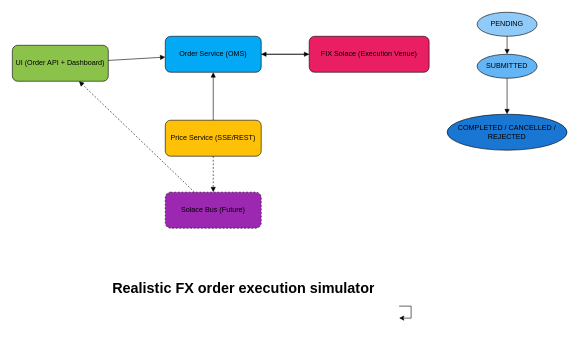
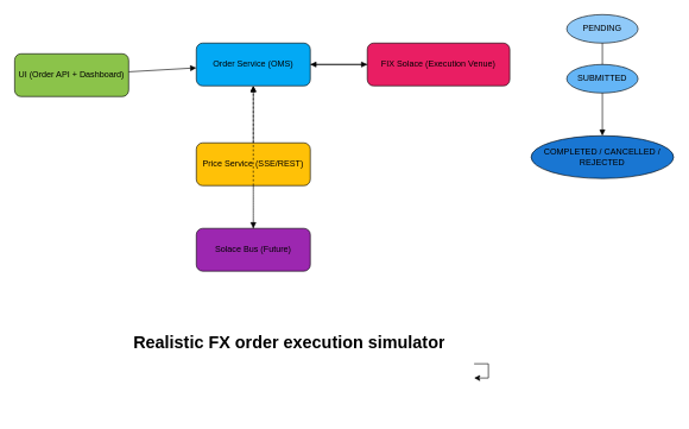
  <mxCell id="0" />
  <mxCell id="1" parent="0" />
  <mxCell id="2" value="UI (Order API + Dashboard)" style="rounded=1;whiteSpace=wrap;html=1;fillColor=#8BC34A;" parent="1" vertex="1"><mxGeometry x="20" y="75" width="160" height="60" as="geometry" /></mxCell>
  <mxCell id="3" value="Order Service (OMS)" style="rounded=1;whiteSpace=wrap;html=1;fillColor=#03A9F4;" parent="1" vertex="1"><mxGeometry x="275" y="60" width="160" height="60" as="geometry" /></mxCell>
  <mxCell id="4" value="Price Service (SSE/REST)" style="rounded=1;whiteSpace=wrap;html=1;fillColor=#FFC107;" parent="1" vertex="1"><mxGeometry x="275" y="200" width="160" height="60" as="geometry" /></mxCell>
  <mxCell id="5" value="FIX Solace (Execution Venue)" style="rounded=1;whiteSpace=wrap;html=1;fillColor=#E91E63;" parent="1" vertex="1"><mxGeometry x="515" y="60" width="200" height="60" as="geometry" /></mxCell>
- <mxCell id="6" value="Solace Bus (Future)" style="dashed=1;rounded=1;whiteSpace=wrap;html=1;fillColor=#9C27B0;" parent="1" vertex="1"><mxGeometry x="275" y="320" width="160" height="60" as="geometry" /></mxCell>
+ <mxCell id="6" value="Solace Bus (Future)" style="dashed=0;rounded=1;whiteSpace=wrap;html=1;fillColor=#9C27B0;" parent="1" vertex="1"><mxGeometry x="275" y="320" width="160" height="60" as="geometry" /></mxCell>
  <mxCell id="7" value="PENDING" style="ellipse;whiteSpace=wrap;html=1;fillColor=#90CAF9;" parent="1" vertex="1"><mxGeometry x="795" y="20" width="100" height="40" as="geometry" /></mxCell>
  <mxCell id="8" value="SUBMITTED" style="ellipse;whiteSpace=wrap;html=1;fillColor=#64B5F6;" parent="1" vertex="1"><mxGeometry x="795" y="90" width="100" height="40" as="geometry" /></mxCell>
  <mxCell id="9" value="COMPLETED / CANCELLED / REJECTED" style="ellipse;whiteSpace=wrap;html=1;fillColor=#1976D2;" parent="1" vertex="1"><mxGeometry x="745" y="190" width="200" height="60" as="geometry" /></mxCell>
  <mxCell id="10" style="endArrow=block;" parent="1" source="2" target="3" edge="1"><mxGeometry relative="1" as="geometry" /></mxCell>
  <mxCell id="11" style="endArrow=block;" parent="1" source="4" target="3" edge="1"><mxGeometry relative="1" as="geometry" /></mxCell>
  <mxCell id="12" style="endArrow=block;" parent="1" source="3" target="5" edge="1"><mxGeometry relative="1" as="geometry" /></mxCell>
  <mxCell id="13" style="endArrow=block;" parent="1" source="5" target="3" edge="1"><mxGeometry relative="1" as="geometry" /></mxCell>
- <mxCell id="14" style="dashed=1;endArrow=block;" parent="1" source="6" target="2" edge="1"><mxGeometry relative="1" as="geometry" /></mxCell>
+ <mxCell id="14" style="dashed=1;endArrow=block;" parent="1" source="6" target="3" edge="1"><mxGeometry relative="1" as="geometry" /></mxCell>
  <mxCell id="15" style="dashed=1;endArrow=block;" parent="1" source="4" target="6" edge="1"><mxGeometry relative="1" as="geometry" /></mxCell>
- <mxCell id="16" style="endArrow=block;" parent="1" source="7" target="8" edge="1"><mxGeometry relative="1" as="geometry" /></mxCell>
+ <mxCell id="16" style="endArrow=none;" parent="1" source="7" target="8" edge="1"><mxGeometry relative="1" as="geometry" /></mxCell>
  <mxCell id="17" style="endArrow=block;" parent="1" source="8" target="9" edge="1"><mxGeometry relative="1" as="geometry" /></mxCell>
  <mxCell id="18" value="&lt;h1 style=&quot;margin-top: 0px;&quot;&gt;Realistic FX order execution simulator&lt;/h1&gt;" style="text;html=1;whiteSpace=wrap;overflow=hidden;rounded=0;" vertex="1" parent="1"><mxGeometry x="185" y="460" width="480" height="120" as="geometry" /></mxCell>
  <mxCell id="19" style="edgeStyle=orthogonalEdgeStyle;rounded=0;orthogonalLoop=1;jettySize=auto;html=1;" edge="1" parent="1" source="18" target="18"><mxGeometry relative="1" as="geometry" /></mxCell>
